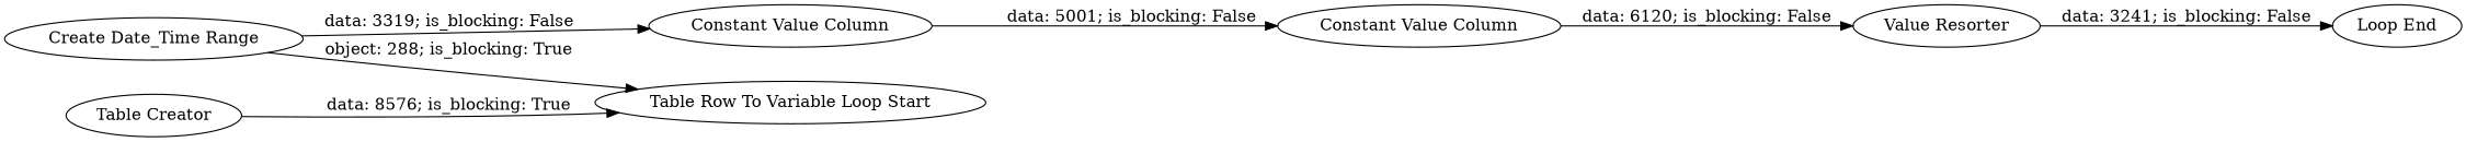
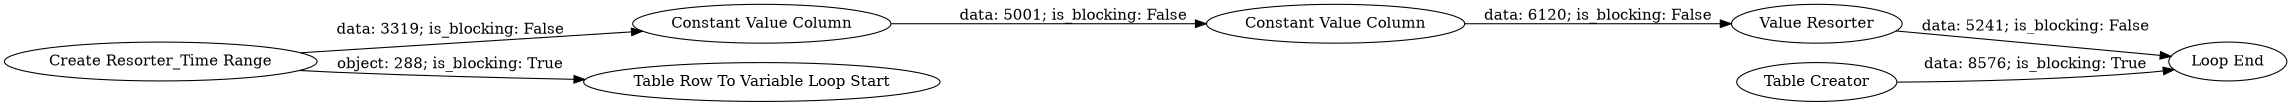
  digraph {
    rankdir=LR
-   n1 [label="Create Date_Time Range"]
+   n1 [label="Create Resorter_Time Range"]
    n2 [label="Constant Value Column"]
    n3 [label="Table Row To Variable Loop Start"]
    n4 [label="Constant Value Column"]
    n5 [label="Value Resorter"]
    n6 [label="Loop End"]
    n7 [label="Table Creator"]
    n1 -> n2 [label="data: 3319; is_blocking: False"]
    n1 -> n3 [label="object: 288; is_blocking: True"]
    n2 -> n4 [label="data: 5001; is_blocking: False"]
    n4 -> n5 [label="data: 6120; is_blocking: False"]
-   n5 -> n6 [label="data: 3241; is_blocking: False"]
-   n7 -> n3 [label="data: 8576; is_blocking: True"]
+   n5 -> n6 [label="data: 5241; is_blocking: False"]
+   n7 -> n6 [label="data: 8576; is_blocking: True"]
  }
